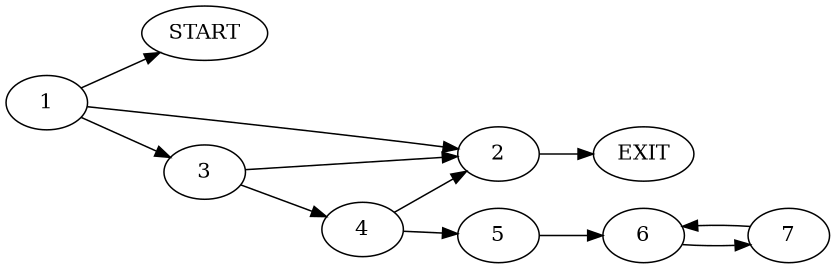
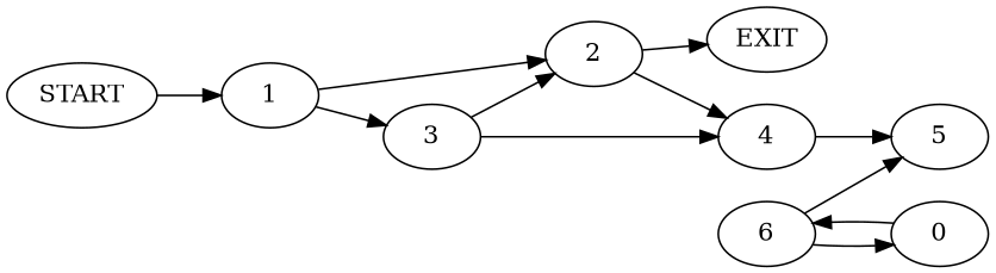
  digraph {
    rankdir=LR
    n1 [label=START]
    1
    2
    3
    n5 [label=EXIT]
    4
    5
    6
-   7
-   1 -> n1
+   7 [label=0]
+   n1 -> 1
    1 -> 2
    1 -> 3
    2 -> n5
    3 -> 2
    3 -> 4
-   4 -> 2
+   2 -> 4
    4 -> 5
-   5 -> 6
+   6 -> 5
    6 -> 7
    7 -> 6
  }
